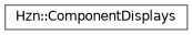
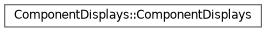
  digraph {
    rankdir=LR
-   n1 [color=grey40 fillcolor=white fontname=Helvetica fontsize=10 height=0.2 label="Hzn::ComponentDisplays" shape=box style=filled width=0.4]
+   n1 [color=grey40 fillcolor=white fontname=Helvetica fontsize=10 height=0.2 label="ComponentDisplays::ComponentDisplays" shape=box style=filled width=0.4]
  }
